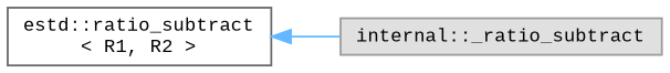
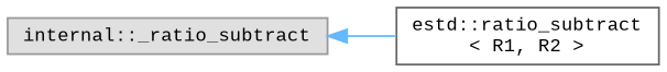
  digraph {
    rankdir=LR
    fontname="Liberation Mono"
    node [fontname="Liberation Mono" fontsize=10 shape=box style=filled]
    n1 [color=grey60 fillcolor="#E0E0E0" height=0.2 label="internal::_ratio_subtract" width=0.4]
    n2 [color=grey40 fillcolor=white height=0.2 label="estd::ratio_subtract\l\< R1, R2 \>" width=0.4]
-   n2 -> n1 [color=steelblue1 dir=back fontname="Liberation Mono" fontsize=10 labelfontname=Helvetica labelfontsize=10 style=solid]
+   n1 -> n2 [color=steelblue1 dir=back fontname="Liberation Mono" fontsize=10 labelfontname=Helvetica labelfontsize=10 style=solid]
  }
